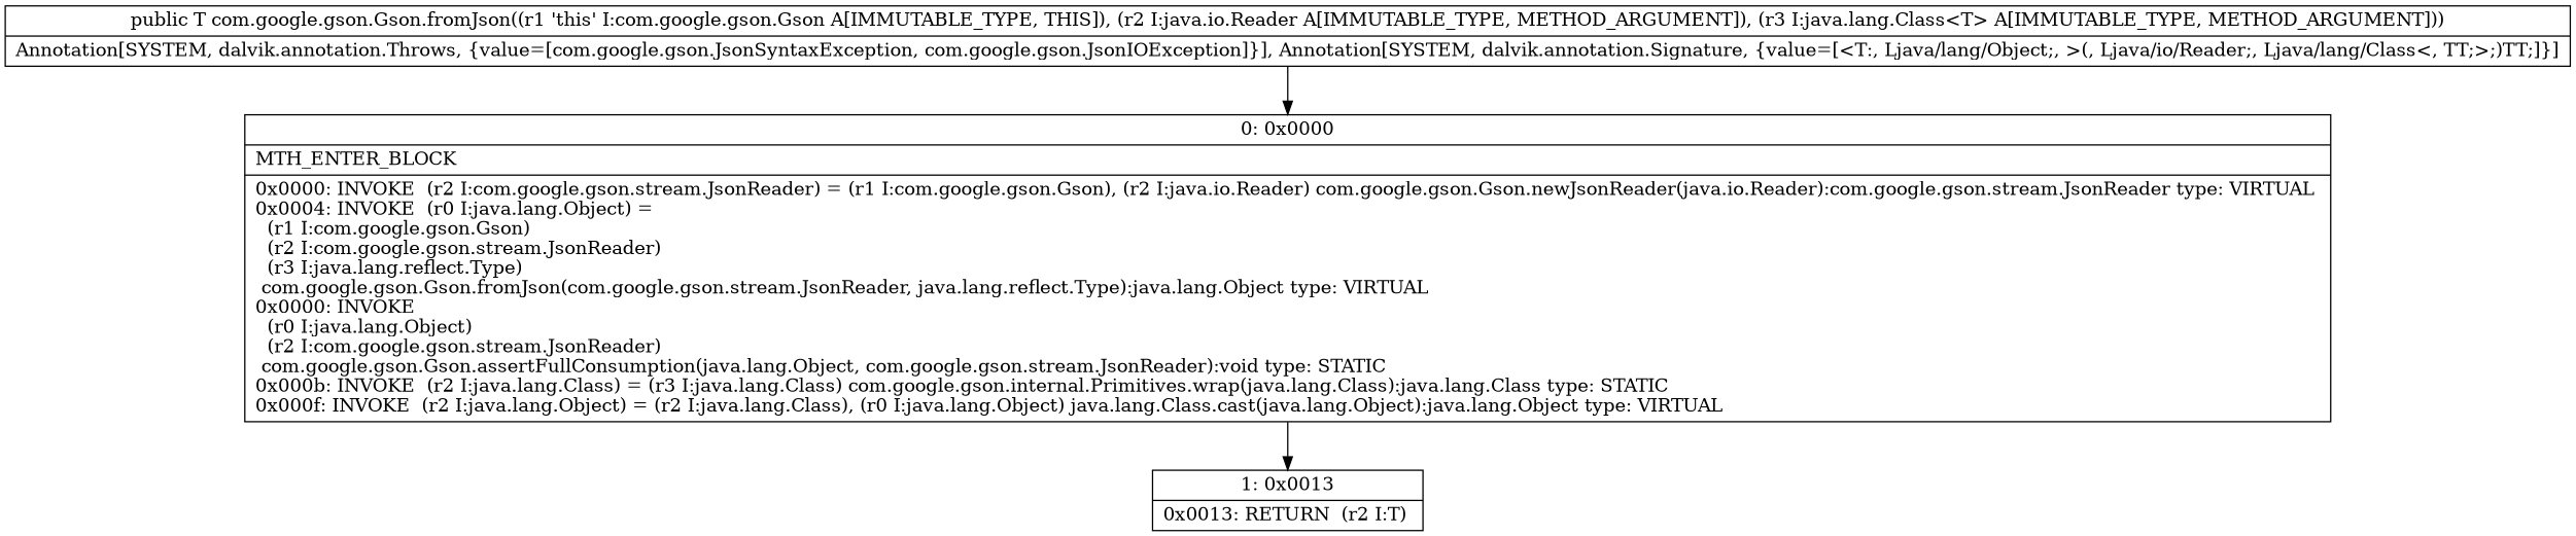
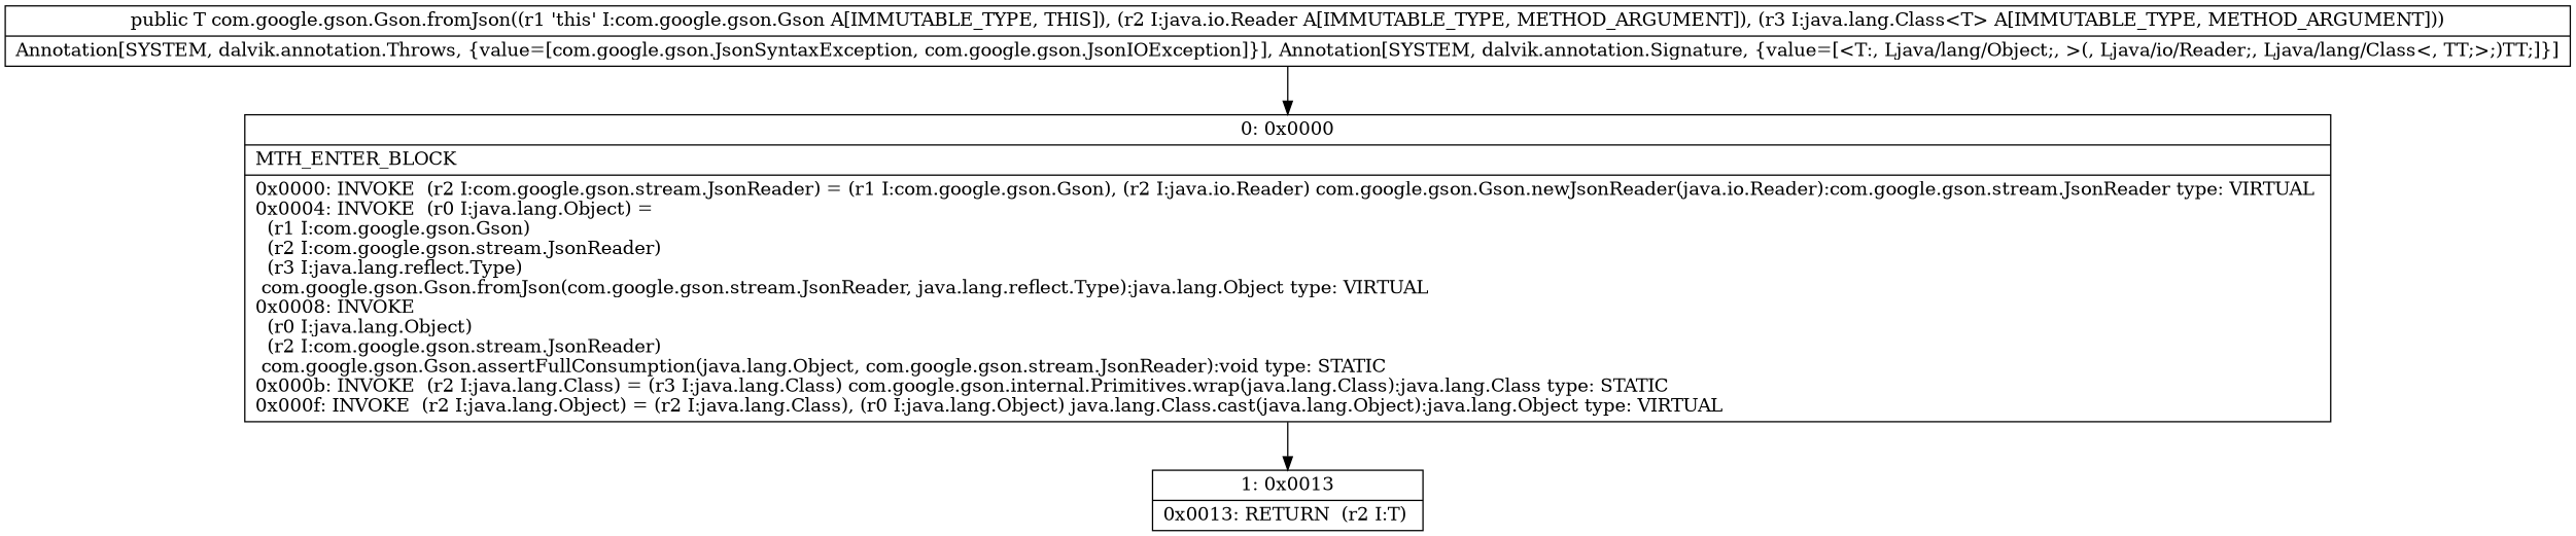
  digraph {
    node [shape=record]
-   n1 [label="{0\:\ 0x0000|MTH_ENTER_BLOCK\l|0x0000: INVOKE  (r2 I:com.google.gson.stream.JsonReader) = (r1 I:com.google.gson.Gson), (r2 I:java.io.Reader) com.google.gson.Gson.newJsonReader(java.io.Reader):com.google.gson.stream.JsonReader type: VIRTUAL \l0x0004: INVOKE  (r0 I:java.lang.Object) = \l  (r1 I:com.google.gson.Gson)\l  (r2 I:com.google.gson.stream.JsonReader)\l  (r3 I:java.lang.reflect.Type)\l com.google.gson.Gson.fromJson(com.google.gson.stream.JsonReader, java.lang.reflect.Type):java.lang.Object type: VIRTUAL \l0x0000: INVOKE  \l  (r0 I:java.lang.Object)\l  (r2 I:com.google.gson.stream.JsonReader)\l com.google.gson.Gson.assertFullConsumption(java.lang.Object, com.google.gson.stream.JsonReader):void type: STATIC \l0x000b: INVOKE  (r2 I:java.lang.Class) = (r3 I:java.lang.Class) com.google.gson.internal.Primitives.wrap(java.lang.Class):java.lang.Class type: STATIC \l0x000f: INVOKE  (r2 I:java.lang.Object) = (r2 I:java.lang.Class), (r0 I:java.lang.Object) java.lang.Class.cast(java.lang.Object):java.lang.Object type: VIRTUAL \l}"]
+   n1 [label="{0\:\ 0x0000|MTH_ENTER_BLOCK\l|0x0000: INVOKE  (r2 I:com.google.gson.stream.JsonReader) = (r1 I:com.google.gson.Gson), (r2 I:java.io.Reader) com.google.gson.Gson.newJsonReader(java.io.Reader):com.google.gson.stream.JsonReader type: VIRTUAL \l0x0004: INVOKE  (r0 I:java.lang.Object) = \l  (r1 I:com.google.gson.Gson)\l  (r2 I:com.google.gson.stream.JsonReader)\l  (r3 I:java.lang.reflect.Type)\l com.google.gson.Gson.fromJson(com.google.gson.stream.JsonReader, java.lang.reflect.Type):java.lang.Object type: VIRTUAL \l0x0008: INVOKE  \l  (r0 I:java.lang.Object)\l  (r2 I:com.google.gson.stream.JsonReader)\l com.google.gson.Gson.assertFullConsumption(java.lang.Object, com.google.gson.stream.JsonReader):void type: STATIC \l0x000b: INVOKE  (r2 I:java.lang.Class) = (r3 I:java.lang.Class) com.google.gson.internal.Primitives.wrap(java.lang.Class):java.lang.Class type: STATIC \l0x000f: INVOKE  (r2 I:java.lang.Object) = (r2 I:java.lang.Class), (r0 I:java.lang.Object) java.lang.Class.cast(java.lang.Object):java.lang.Object type: VIRTUAL \l}"]
    n2 [label="{1\:\ 0x0013|0x0013: RETURN  (r2 I:T) \l}"]
    n3 [label="{public T com.google.gson.Gson.fromJson((r1 'this' I:com.google.gson.Gson A[IMMUTABLE_TYPE, THIS]), (r2 I:java.io.Reader A[IMMUTABLE_TYPE, METHOD_ARGUMENT]), (r3 I:java.lang.Class\<T\> A[IMMUTABLE_TYPE, METHOD_ARGUMENT]))  | Annotation[SYSTEM, dalvik.annotation.Throws, \{value=[com.google.gson.JsonSyntaxException, com.google.gson.JsonIOException]\}], Annotation[SYSTEM, dalvik.annotation.Signature, \{value=[\<T:, Ljava\/lang\/Object;, \>(, Ljava\/io\/Reader;, Ljava\/lang\/Class\<, TT;\>;)TT;]\}]\l}"]
    n1 -> n2
    n3 -> n1
  }
